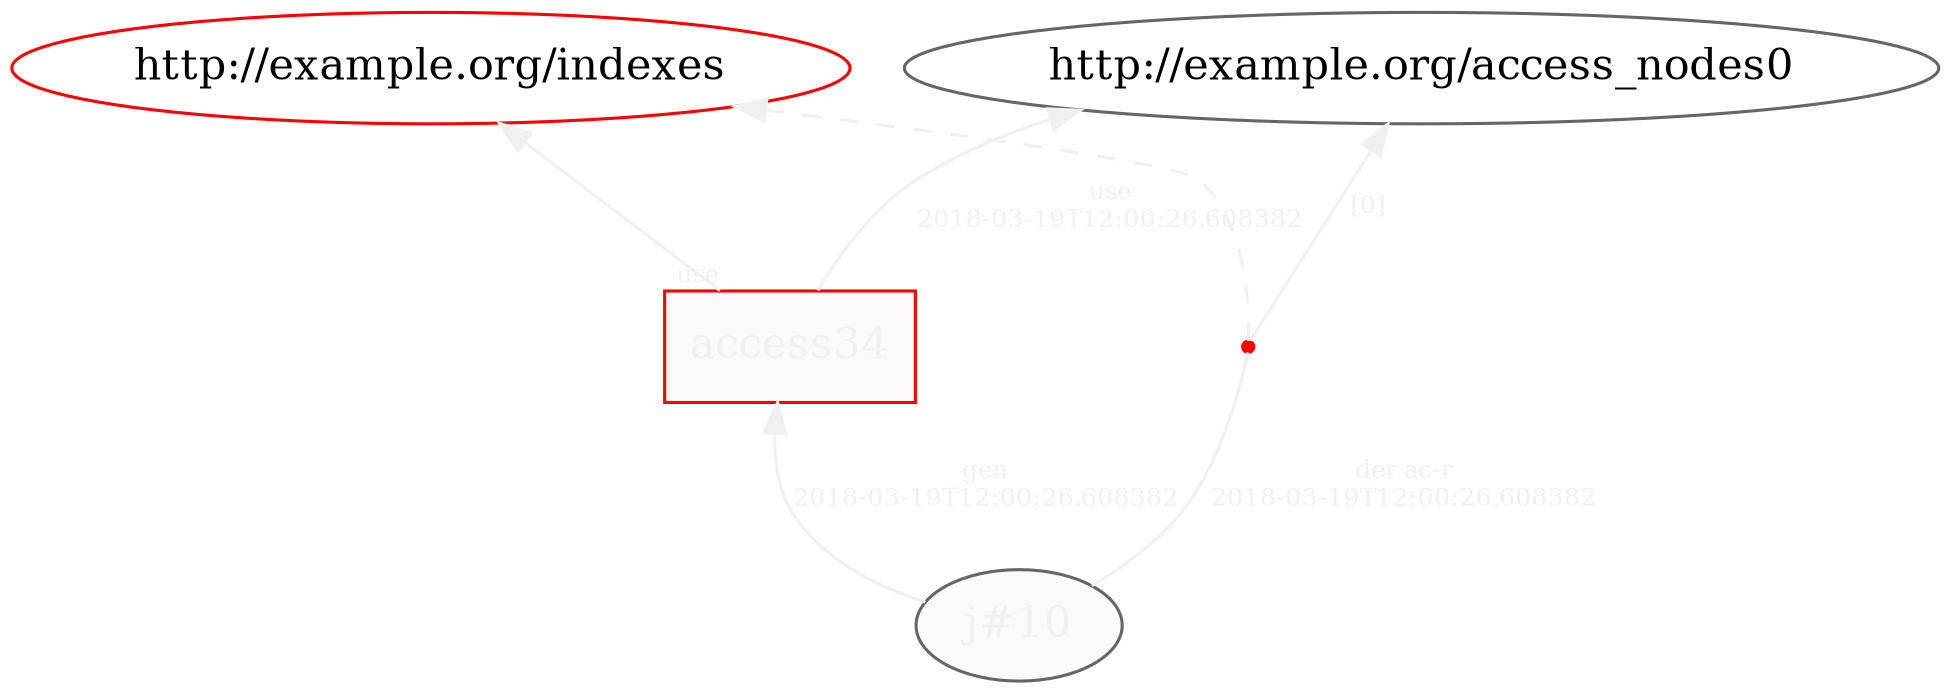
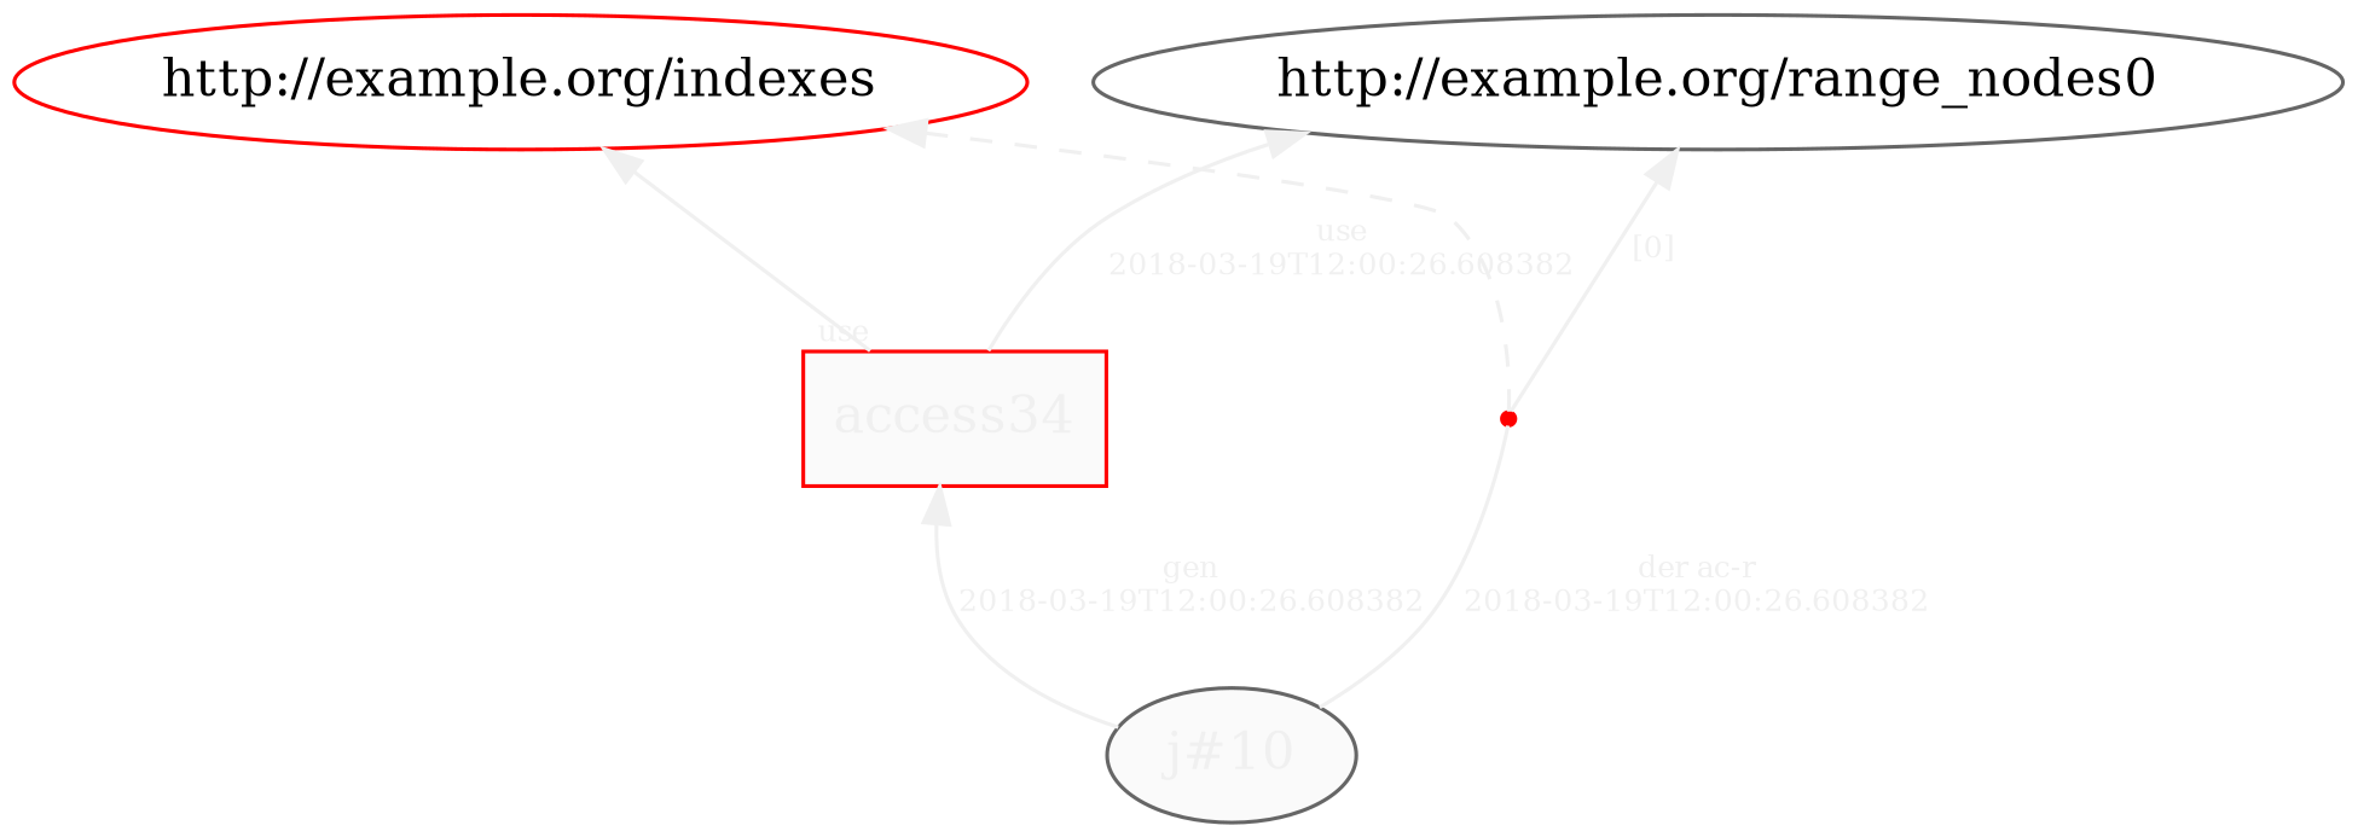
  digraph {
    rankdir=BT
    node [color=red fontcolor="#F0F0F0"]
    edge [angle=60.0 color="#F0F0F0" distance=1.5 fontcolor="#F0F0F0" fontsize=8 rotation=20]
    n1 [color=gray40 fillcolor="#FAFAFA" label="j#10" style=filled]
    n2 [fillcolor="#FAFAFA" label=access34 shape=polygon sides=4 style=filled]
    bn0 [shape=point]
    "http://example.org/indexes" [fontcolor=""]
-   "http://example.org/range_nodes0" [color=gray40 label="http://example.org/access_nodes0" fontcolor=""]
+   "http://example.org/range_nodes0" [color=gray40 fontcolor=""]
    n1 -> n2 [label="gen\n2018-03-19T12:00:26.608382"]
    n1 -> bn0 [arrowhead=none label="der ac-r\n2018-03-19T12:00:26.608382"]
    n2 -> "http://example.org/indexes" [labelangle=60.0 labeldistance=1.5 labelfontsize=8 taillabel=use angle="" distance="" fontsize=""]
    n2 -> "http://example.org/range_nodes0" [label="use\n2018-03-19T12:00:26.608382"]
    bn0 -> "http://example.org/indexes" [style=dashed angle="" distance="" fontsize="" rotation=""]
    bn0 -> "http://example.org/range_nodes0" [label="[0]"]
  }
